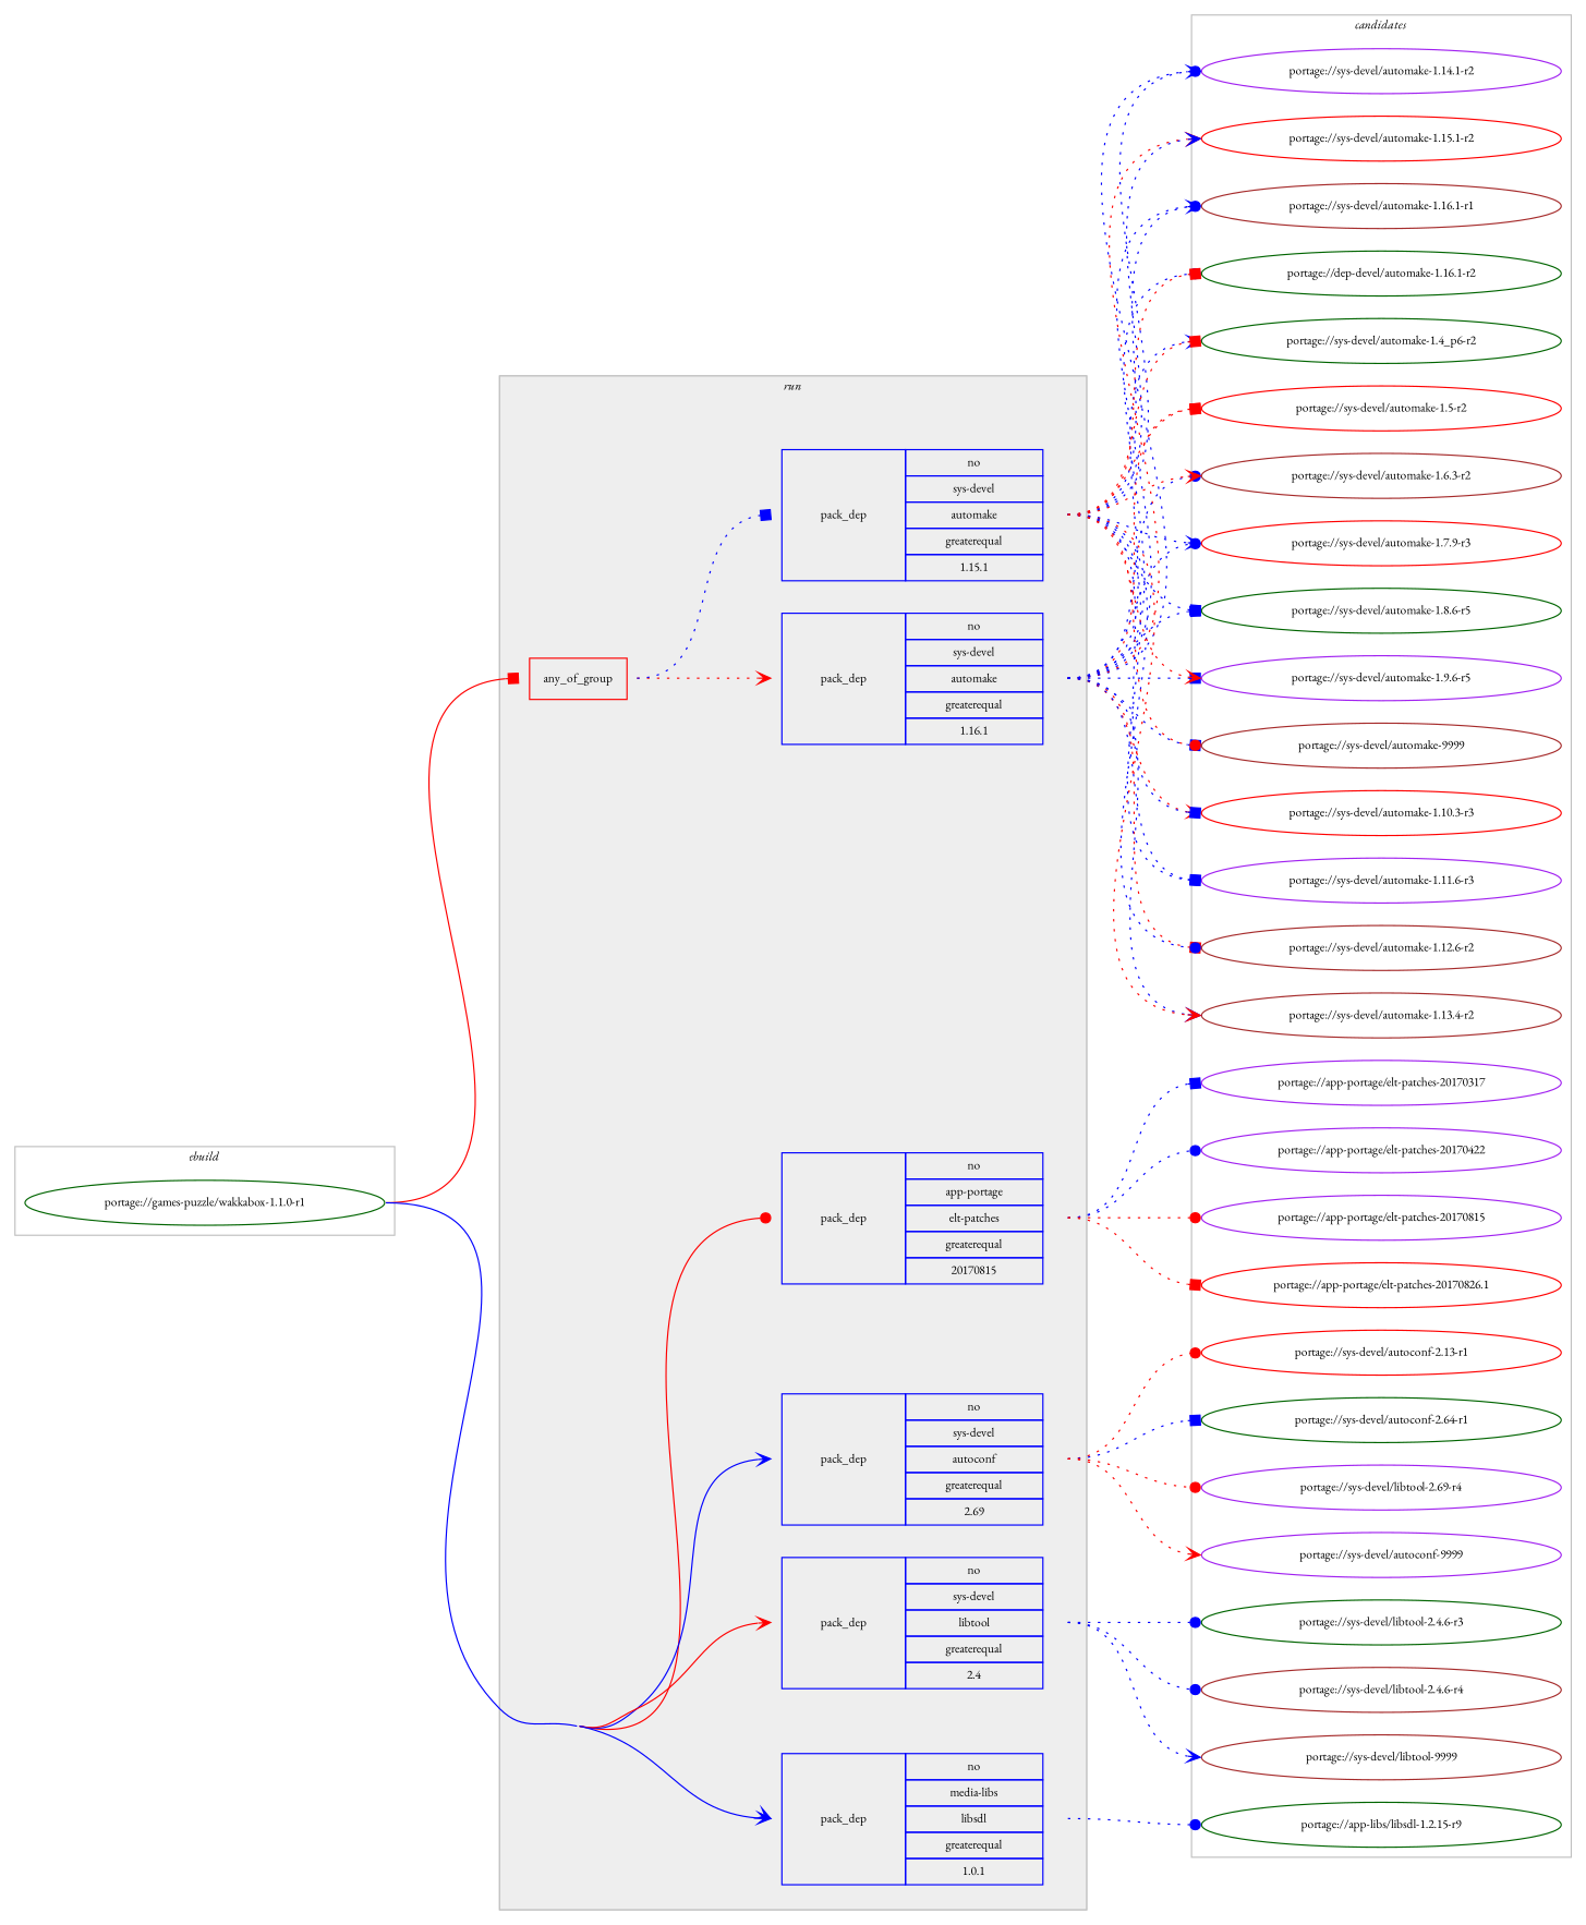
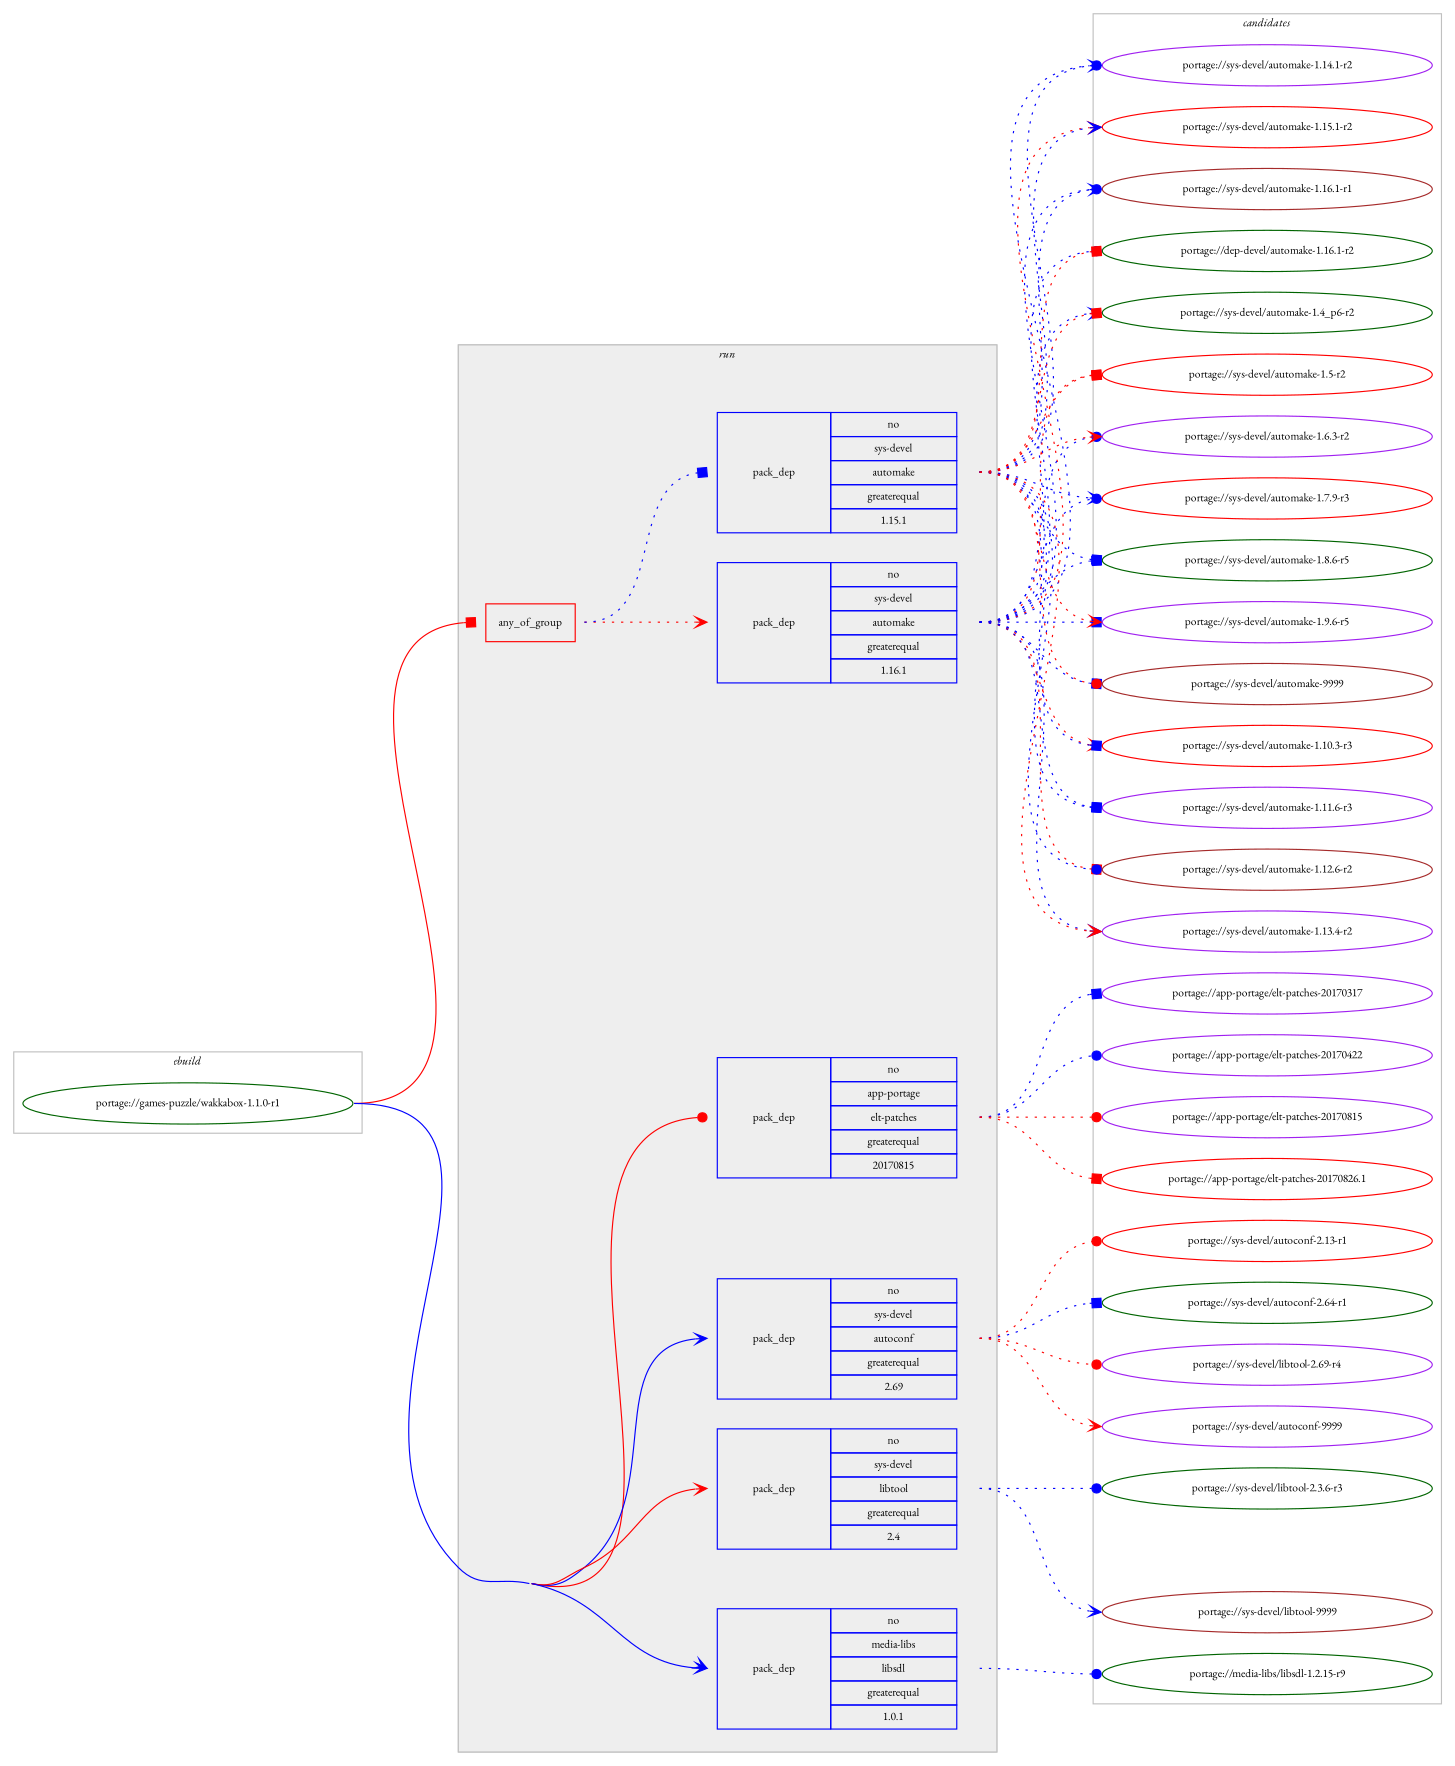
  digraph {
    compound=true
    concentrate=true
    fontname="EB Garamond"
    fontsize=10
    newrank=true
    rankdir=LR
    ranksep=1.5
    node [color=purple fontname="EB Garamond" fontsize=10]
    edge [arrowhead=box color=blue fontname="EB Garamond" headport=w style=dotted tailport=e weight=100]
    n1 [color=darkgreen label="portage://games-puzzle/wakkabox-1.1.0-r1" width=4]
    n2 [color=blue label=<<TABLE BORDER="0" CELLBORDER="1" CELLSPACING="0" CELLPADDING="4" WIDTH="220"><TR><TD ROWSPAN="6" CELLPADDING="30">pack_dep</TD></TR><TR><TD WIDTH="110">no</TD></TR><TR><TD>sys-devel</TD></TR><TR><TD>automake</TD></TR><TR><TD>greaterequal</TD></TR><TR><TD>1.16.1</TD></TR></TABLE>> shape=none]
    n3 [color=blue label=<<TABLE BORDER="0" CELLBORDER="1" CELLSPACING="0" CELLPADDING="4" WIDTH="220"><TR><TD ROWSPAN="6" CELLPADDING="30">pack_dep</TD></TR><TR><TD WIDTH="110">no</TD></TR><TR><TD>sys-devel</TD></TR><TR><TD>automake</TD></TR><TR><TD>greaterequal</TD></TR><TR><TD>1.15.1</TD></TR></TABLE>> shape=none]
    n4 [color=red label=<<TABLE BORDER="0" CELLBORDER="1" CELLSPACING="0" CELLPADDING="4"><TR><TD CELLPADDING="10">any_of_group</TD></TR></TABLE>> shape=none]
    n5 [color=blue label=<<TABLE BORDER="0" CELLBORDER="1" CELLSPACING="0" CELLPADDING="4" WIDTH="220"><TR><TD ROWSPAN="6" CELLPADDING="30">pack_dep</TD></TR><TR><TD WIDTH="110">no</TD></TR><TR><TD>app-portage</TD></TR><TR><TD>elt-patches</TD></TR><TR><TD>greaterequal</TD></TR><TR><TD>20170815</TD></TR></TABLE>> shape=none]
    n6 [color=blue label=<<TABLE BORDER="0" CELLBORDER="1" CELLSPACING="0" CELLPADDING="4" WIDTH="220"><TR><TD ROWSPAN="6" CELLPADDING="30">pack_dep</TD></TR><TR><TD WIDTH="110">no</TD></TR><TR><TD>sys-devel</TD></TR><TR><TD>autoconf</TD></TR><TR><TD>greaterequal</TD></TR><TR><TD>2.69</TD></TR></TABLE>> shape=none]
    n7 [color=blue label=<<TABLE BORDER="0" CELLBORDER="1" CELLSPACING="0" CELLPADDING="4" WIDTH="220"><TR><TD ROWSPAN="6" CELLPADDING="30">pack_dep</TD></TR><TR><TD WIDTH="110">no</TD></TR><TR><TD>sys-devel</TD></TR><TR><TD>libtool</TD></TR><TR><TD>greaterequal</TD></TR><TR><TD>2.4</TD></TR></TABLE>> shape=none]
    n8 [color=blue label=<<TABLE BORDER="0" CELLBORDER="1" CELLSPACING="0" CELLPADDING="4" WIDTH="220"><TR><TD ROWSPAN="6" CELLPADDING="30">pack_dep</TD></TR><TR><TD WIDTH="110">no</TD></TR><TR><TD>media-libs</TD></TR><TR><TD>libsdl</TD></TR><TR><TD>greaterequal</TD></TR><TR><TD>1.0.1</TD></TR></TABLE>> shape=none]
    n9 [color=red label="portage://sys-devel/automake-1.10.3-r3" width=4]
    n10 [label="portage://sys-devel/automake-1.11.6-r3" width=4]
    n11 [color=brown label="portage://sys-devel/automake-1.12.6-r2" width=4]
-   n12 [color=brown label="portage://sys-devel/automake-1.13.4-r2" width=4]
+   n12 [label="portage://sys-devel/automake-1.13.4-r2" width=4]
    n13 [label="portage://sys-devel/automake-1.14.1-r2" width=4]
    n14 [color=red label="portage://sys-devel/automake-1.15.1-r2" width=4]
    n15 [color=brown label="portage://sys-devel/automake-1.16.1-r1" width=4]
    n16 [color=darkgreen label="portage://dep-devel/automake-1.16.1-r2" width=4]
    n17 [color=darkgreen label="portage://sys-devel/automake-1.4_p6-r2" width=4]
    n18 [color=red label="portage://sys-devel/automake-1.5-r2" width=4]
-   n19 [color=brown label="portage://sys-devel/automake-1.6.3-r2" width=4]
+   n19 [label="portage://sys-devel/automake-1.6.3-r2" width=4]
    n20 [color=red label="portage://sys-devel/automake-1.7.9-r3" width=4]
    n21 [color=darkgreen label="portage://sys-devel/automake-1.8.6-r5" width=4]
    n22 [label="portage://sys-devel/automake-1.9.6-r5" width=4]
    n23 [color=brown label="portage://sys-devel/automake-9999" width=4]
    n24 [label="portage://app-portage/elt-patches-20170317" width=4]
    n25 [label="portage://app-portage/elt-patches-20170422" width=4]
    n26 [label="portage://app-portage/elt-patches-20170815" width=4]
    n27 [color=red label="portage://app-portage/elt-patches-20170826.1" width=4]
    n28 [color=red label="portage://sys-devel/autoconf-2.13-r1" width=4]
    n29 [color=darkgreen label="portage://sys-devel/autoconf-2.64-r1" width=4]
    n30 [label="portage://sys-devel/libtool-2.69-r4" width=4]
    n31 [label="portage://sys-devel/autoconf-9999" width=4]
-   n32 [color=darkgreen label="portage://sys-devel/libtool-2.4.6-r3" width=4]
-   n33 [color=brown label="portage://sys-devel/libtool-2.4.6-r4" width=4]
+   n32 [color=darkgreen label="portage://sys-devel/libtool-2.3.6-r3" width=4]
    n34 [color=brown label="portage://sys-devel/libtool-9999" width=4]
-   n35 [color=darkgreen label="portage://app-libs/libsdl-1.2.15-r9" width=4]
+   n35 [color=darkgreen label="portage://media-libs/libsdl-1.2.15-r9" width=4]
    subgraph cluster_1 {
      color=gray
      label=<<i>ebuild</i>>
      rank=same
      n1
    }
    subgraph cluster_2 {
      color=gray
      label=<<i>dependencies</i>>
      subgraph cluster_3 {
        color=gray
        fillcolor="#eeeeee"
        label=<<i>compile</i>>
        style=filled
        subgraph sub_4 {
          color=gray
          fillcolor="#eeeeee"
          label=<<i>compile</i>>
          style=filled
          n4
          subgraph sub_5 {
            color=gray
            fillcolor="#eeeeee"
            label=<<i>compile</i>>
            style=filled
            n2
          }
          subgraph sub_6 {
            color=gray
            fillcolor="#eeeeee"
            label=<<i>compile</i>>
            style=filled
            n3
          }
        }
        subgraph sub_7 {
          color=gray
          fillcolor="#eeeeee"
          label=<<i>compile</i>>
          style=filled
          n5
        }
        subgraph sub_8 {
          color=gray
          fillcolor="#eeeeee"
          label=<<i>compile</i>>
          style=filled
          n6
        }
        subgraph sub_9 {
          color=gray
          fillcolor="#eeeeee"
          label=<<i>compile</i>>
          style=filled
          n7
        }
      }
      subgraph cluster_10 {
        color=gray
        fillcolor="#eeeeee"
        label=<<i>compile and run</i>>
        style=filled
        subgraph sub_11 {
          color=gray
          fillcolor="#eeeeee"
          label=<<i>compile and run</i>>
          style=filled
          n8
        }
      }
      subgraph cluster_12 {
        color=gray
        fillcolor="#eeeeee"
        label=<<i>run</i>>
        style=filled
      }
    }
    subgraph cluster_13 {
      color=gray
      label=<<i>candidates</i>>
      rank=same
      subgraph sub_14 {
        color=black
        label=<<i>candidates</i>>
        nodesep=1
        rank=same
        n9
        n10
        n11
        n12
        n13
        n14
        n15
        n16
        n17
        n18
        n19
        n20
        n21
        n22
        n23
      }
      subgraph sub_15 {
        color=black
        label=<<i>candidates</i>>
        nodesep=1
        rank=same
        n9
        n10
        n11
        n12
        n13
        n14
        n15
        n16
        n17
        n18
        n19
        n20
        n21
        n22
        n23
      }
      subgraph sub_16 {
        color=black
        label=<<i>candidates</i>>
        nodesep=1
        rank=same
        n24
        n25
        n26
        n27
      }
      subgraph sub_17 {
        color=black
        label=<<i>candidates</i>>
        nodesep=1
        rank=same
        n28
        n29
        n30
        n31
      }
      subgraph sub_18 {
        color=black
        label=<<i>candidates</i>>
        nodesep=1
        rank=same
        n32
-       n33
        n34
      }
      subgraph sub_19 {
        color=black
        label=<<i>candidates</i>>
        nodesep=1
        rank=same
        n35
      }
    }
    n1 -> n4 [color=red style=solid weight=20]
    n1 -> n5 [arrowhead=dot color=red style=solid weight=20]
    n1 -> n6 [arrowhead=vee style=solid weight=20]
    n1 -> n7 [arrowhead=vee color=red style=solid weight=20]
    n1 -> n8 [arrowhead=vee style=solid weight=20]
    n2 -> n9 [arrowhead=vee color=red]
    n2 -> n10
    n2 -> n11 [color=red]
    n2 -> n12 [arrowhead=vee]
    n2 -> n13 [arrowhead=vee]
    n2 -> n14 [arrowhead=vee color=red]
    n2 -> n15 [arrowhead=vee]
    n2 -> n16 [arrowhead=dot]
    n2 -> n17 [arrowhead=vee]
    n2 -> n18 [color=red]
    n2 -> n19 [arrowhead=dot]
    n2 -> n20 [arrowhead=dot]
    n2 -> n21
    n2 -> n22
    n2 -> n23
    n3 -> n9
    n3 -> n10
    n3 -> n11 [arrowhead=dot]
    n3 -> n12 [arrowhead=vee color=red]
    n3 -> n13 [arrowhead=dot]
    n3 -> n14 [arrowhead=vee]
    n3 -> n15 [arrowhead=dot]
    n3 -> n16 [color=red]
    n3 -> n17 [color=red]
    n3 -> n18 [color=red]
    n3 -> n19 [arrowhead=vee color=red]
    n3 -> n20 [arrowhead=vee]
    n3 -> n21
    n3 -> n22 [arrowhead=vee color=red]
    n3 -> n23 [arrowhead=dot color=red]
    n4 -> n2 [arrowhead=vee color=red weight=20]
    n4 -> n3 [weight=20]
    n5 -> n24
    n5 -> n25 [arrowhead=dot]
    n5 -> n26 [arrowhead=dot color=red]
    n5 -> n27 [color=red]
    n6 -> n28 [arrowhead=dot color=red]
    n6 -> n29
    n6 -> n30 [arrowhead=dot color=red]
    n6 -> n31 [arrowhead=vee color=red]
    n7 -> n32 [arrowhead=dot]
-   n7 -> n33 [arrowhead=dot]
    n7 -> n34 [arrowhead=vee]
    n8 -> n35 [arrowhead=dot]
  }
